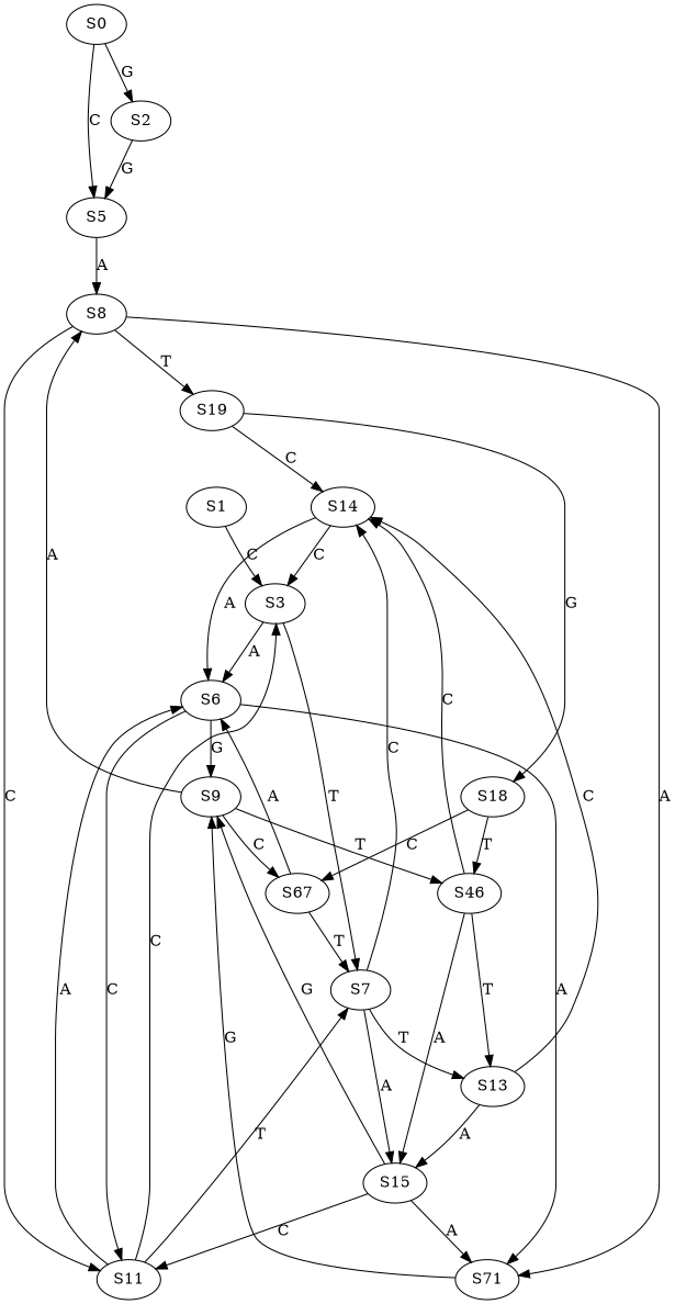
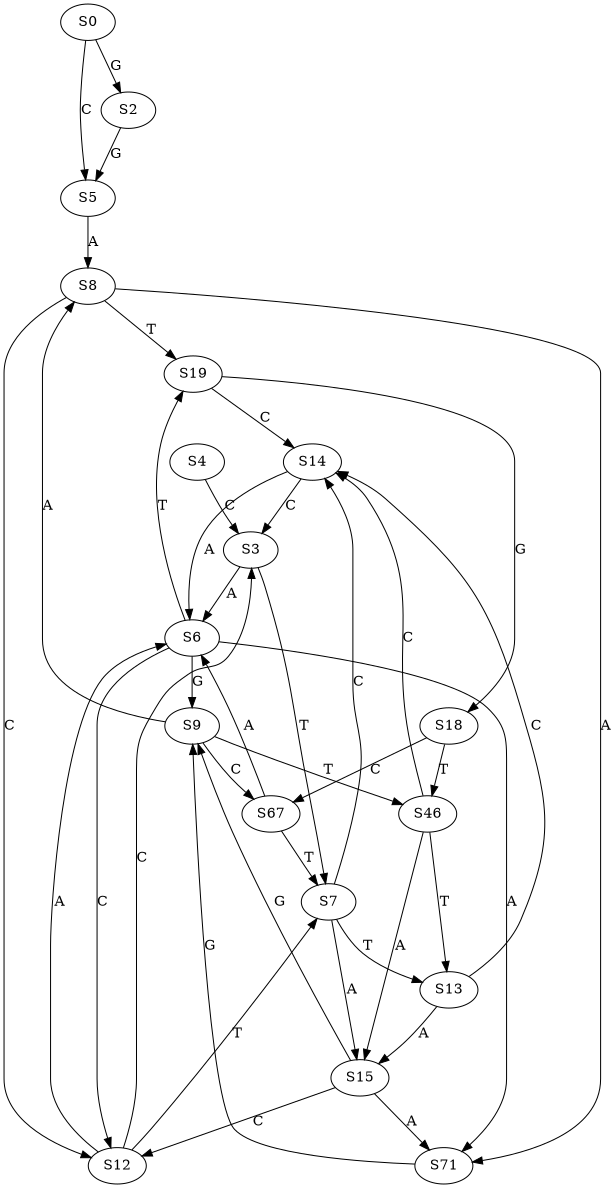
  strict digraph {
    S0
    S2
    S5
-   S1
+   S1 [label=S4]
    S3
    S6
    S7
    S8
    S9
    n10 [label=S19]
    n11 [label=S71]
-   S12 [label=S11]
+   S12
    S13
    S14
    S15
    n16 [label=S46]
    n17 [label=S67]
    S18
    S0 -> S2 [label=G]
    S0 -> S5 [label=C]
    S2 -> S5 [label=G]
    S5 -> S8 [label=A]
    S1 -> S3 [label=C]
    S3 -> S6 [label=A]
    S3 -> S7 [label=T]
    S6 -> S9 [label=G]
+   S6 -> n10 [label=T]
    S6 -> n11 [label=A]
    S6 -> S12 [label=C]
    S7 -> S13 [label=T]
    S7 -> S14 [label=C]
    S7 -> S15 [label=A]
    S8 -> n10 [label=T]
    S8 -> n11 [label=A]
    S8 -> S12 [label=C]
    S9 -> S8 [label=A]
    S9 -> n16 [label=T]
    S9 -> n17 [label=C]
    n10 -> S14 [label=C]
    n10 -> S18 [label=G]
    n11 -> S9 [label=G]
    S12 -> S3 [label=C]
    S12 -> S6 [label=A]
    S12 -> S7 [label=T]
    S13 -> S14 [label=C]
    S13 -> S15 [label=A]
    S14 -> S3 [label=C]
    S14 -> S6 [label=A]
    S15 -> S9 [label=G]
    S15 -> n11 [label=A]
    S15 -> S12 [label=C]
    n16 -> S13 [label=T]
    n16 -> S14 [label=C]
    n16 -> S15 [label=A]
    n17 -> S6 [label=A]
    n17 -> S7 [label=T]
    S18 -> n16 [label=T]
    S18 -> n17 [label=C]
  }
